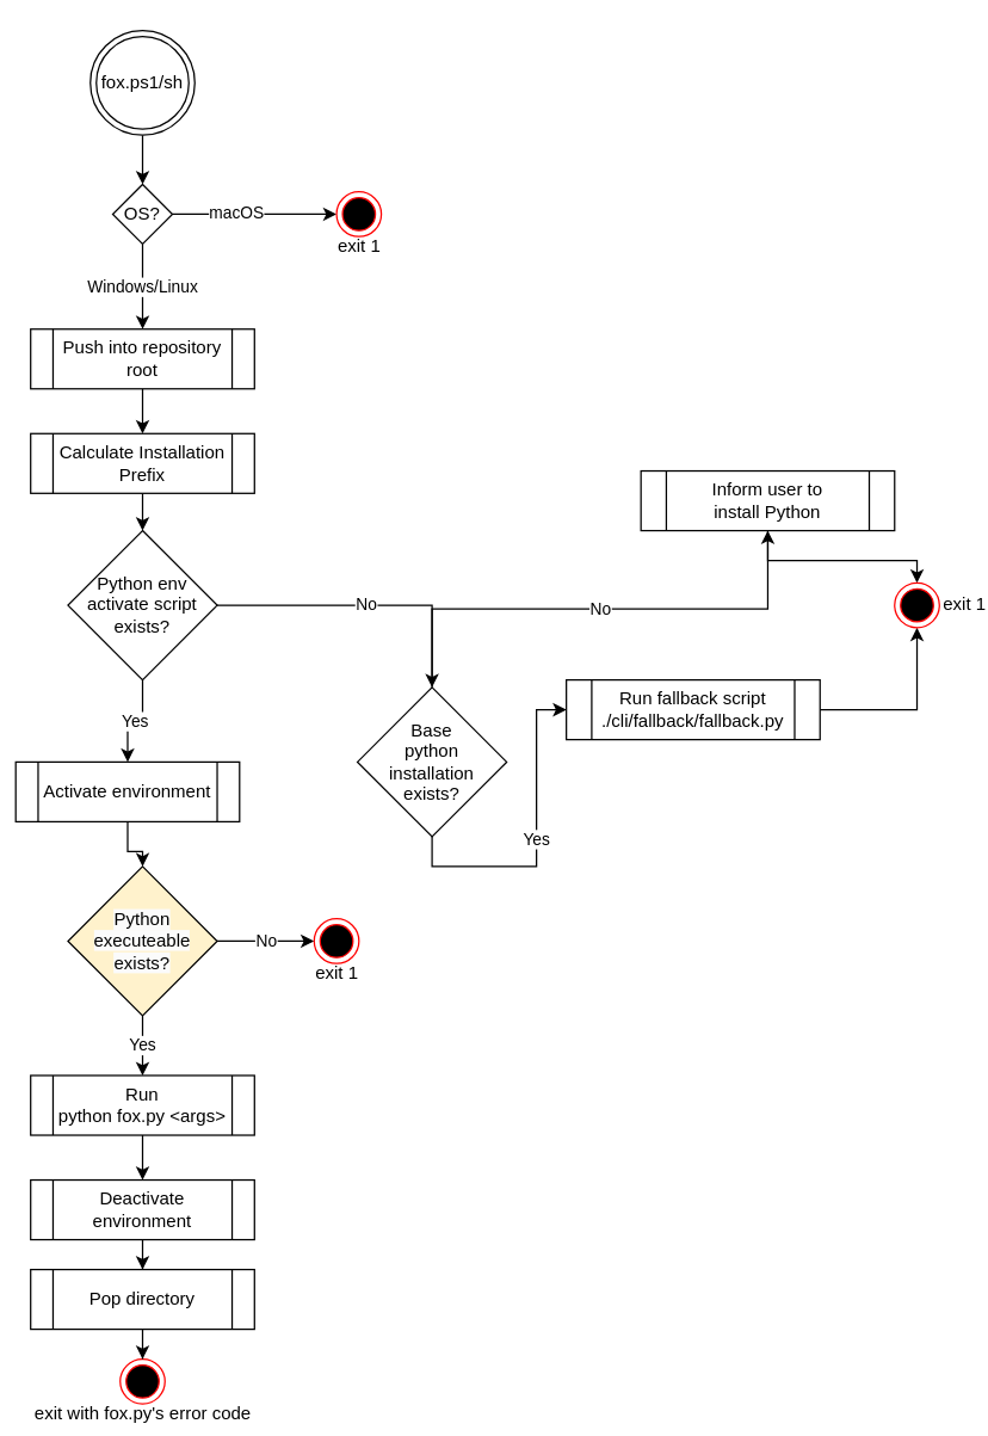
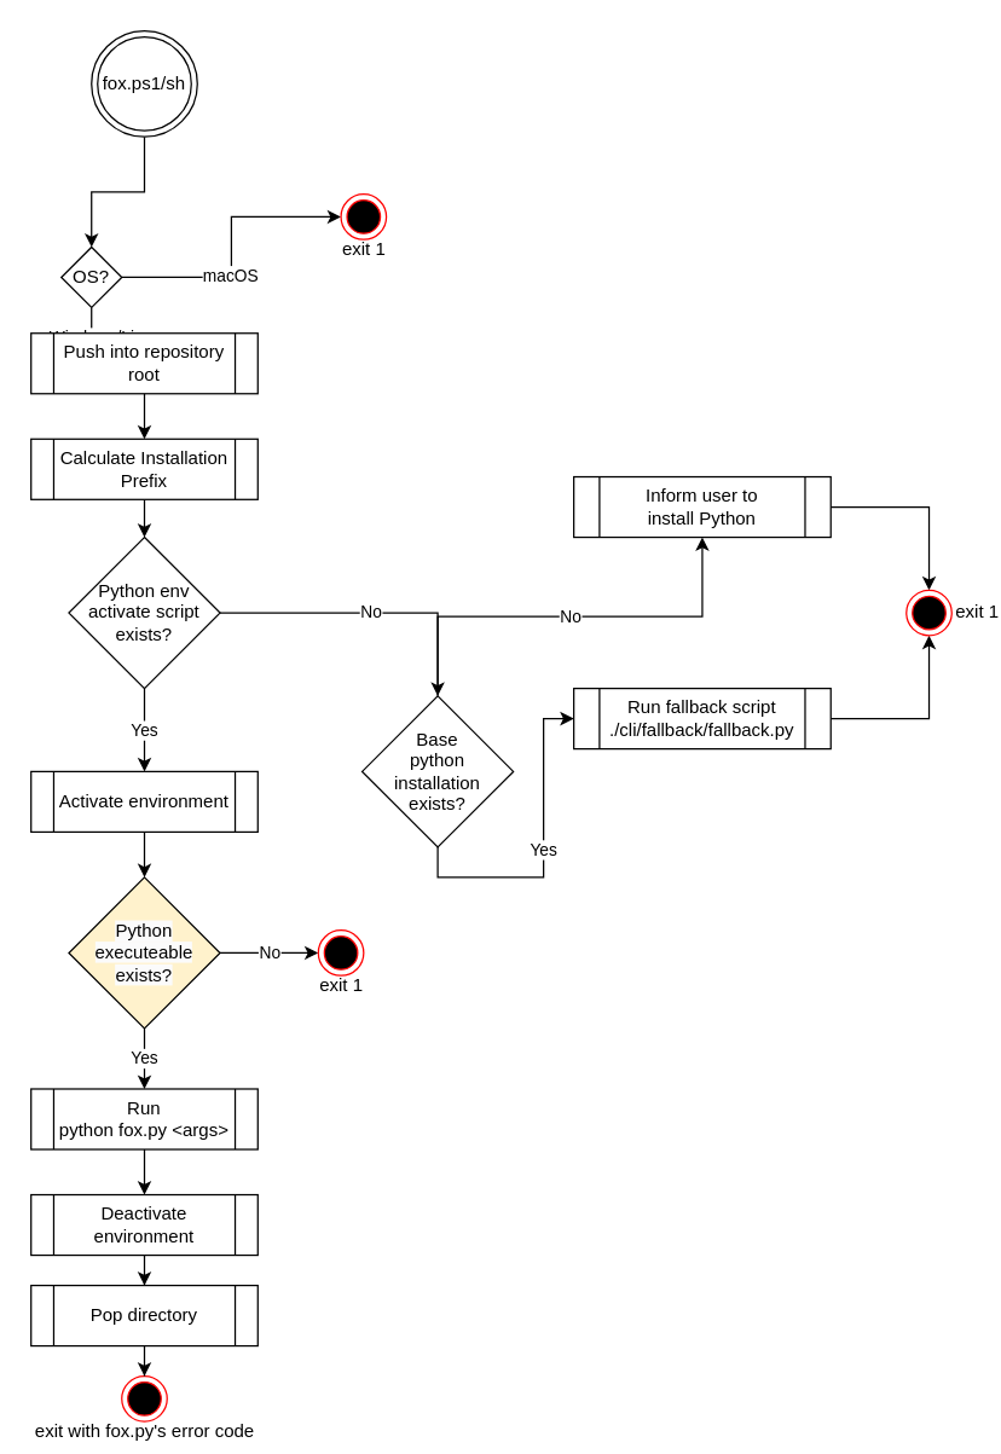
  <mxCell id="0" />
  <mxCell id="1" parent="0" />
  <mxCell id="2" value="" style="edgeStyle=orthogonalEdgeStyle;rounded=0;orthogonalLoop=1;jettySize=auto;html=1;exitX=0.5;exitY=1;exitDx=0;exitDy=0;" parent="1" source="20" target="6" edge="1"><mxGeometry relative="1" as="geometry"><mxPoint x="95" y="90" as="sourcePoint" /></mxGeometry></mxCell>
  <mxCell id="3" value="" style="edgeStyle=orthogonalEdgeStyle;rounded=0;orthogonalLoop=1;jettySize=auto;html=1;entryX=0;entryY=0.5;entryDx=0;entryDy=0;" parent="1" source="6" target="7" edge="1"><mxGeometry relative="1" as="geometry"><mxPoint x="-65" y="160" as="targetPoint" /></mxGeometry></mxCell>
  <mxCell id="4" value="macOS" style="edgeLabel;html=1;align=center;verticalAlign=middle;resizable=0;points=[];" parent="3" vertex="1" connectable="0"><mxGeometry x="-0.234" y="2" relative="1" as="geometry"><mxPoint as="offset" /></mxGeometry></mxCell>
  <mxCell id="5" value="Windows/Linux" style="edgeStyle=orthogonalEdgeStyle;rounded=0;orthogonalLoop=1;jettySize=auto;html=1;entryX=0.5;entryY=0;entryDx=0;entryDy=0;" parent="1" source="6" target="19" edge="1"><mxGeometry relative="1" as="geometry"><mxPoint as="offset" /></mxGeometry></mxCell>
- <mxCell id="6" value="OS?" style="rhombus;whiteSpace=wrap;html=1;" parent="1" vertex="1"><mxGeometry x="75" y="123" width="40" height="40" as="geometry" /></mxCell>
+ <mxCell id="6" value="OS?" style="rhombus;whiteSpace=wrap;html=1;" parent="1" vertex="1"><mxGeometry x="40" y="163" width="40" height="40" as="geometry" /></mxCell>
  <mxCell id="7" value="&lt;div&gt;&lt;br&gt;&lt;/div&gt;&lt;div&gt;&lt;br&gt;&lt;/div&gt;&lt;div&gt;&lt;br&gt;&lt;/div&gt;&lt;div&gt;&lt;span style=&quot;background-color: initial;&quot;&gt;exit 1&lt;/span&gt;&lt;br&gt;&lt;/div&gt;" style="ellipse;html=1;shape=endState;fillColor=#000000;strokeColor=#ff0000;" parent="1" vertex="1"><mxGeometry x="225" y="128" width="30" height="30" as="geometry" /></mxCell>
  <mxCell id="8" value="" style="edgeStyle=orthogonalEdgeStyle;rounded=0;orthogonalLoop=1;jettySize=auto;html=1;" parent="1" source="9" target="12" edge="1"><mxGeometry relative="1" as="geometry" /></mxCell>
  <mxCell id="9" value="Calculate Installation Prefix" style="shape=process;whiteSpace=wrap;html=1;backgroundOutline=1;rotation=0;" parent="1" vertex="1"><mxGeometry y="290" width="150" height="40" as="geometry" x="20" /></mxCell>
  <mxCell id="10" value="Yes" style="edgeStyle=orthogonalEdgeStyle;rounded=0;orthogonalLoop=1;jettySize=auto;html=1;" parent="1" source="12" target="14" edge="1"><mxGeometry relative="1" as="geometry" /></mxCell>
  <mxCell id="11" value="No" style="edgeStyle=orthogonalEdgeStyle;rounded=0;orthogonalLoop=1;jettySize=auto;html=1;" parent="1" source="12" target="27" edge="1"><mxGeometry relative="1" as="geometry" /></mxCell>
  <mxCell id="12" value="Python&amp;nbsp;&lt;span style=&quot;background-color: initial;&quot;&gt;env&lt;/span&gt;&lt;div&gt;&lt;span style=&quot;background-color: initial;&quot;&gt;activate script&lt;/span&gt;&lt;div&gt;exists?&lt;/div&gt;&lt;/div&gt;" style="rhombus;whiteSpace=wrap;html=1;" parent="1" vertex="1"><mxGeometry x="45" y="355" width="100" height="100" as="geometry" /></mxCell>
  <mxCell id="13" value="" style="edgeStyle=orthogonalEdgeStyle;rounded=0;orthogonalLoop=1;jettySize=auto;html=1;" parent="1" source="14" target="17" edge="1"><mxGeometry relative="1" as="geometry" /></mxCell>
- <mxCell id="14" value="Activate environment" style="shape=process;whiteSpace=wrap;html=1;backgroundOutline=1;" parent="1" vertex="1"><mxGeometry x="10" y="510" width="150" height="40" as="geometry" /></mxCell>
+ <mxCell id="14" value="Activate environment" style="shape=process;whiteSpace=wrap;html=1;backgroundOutline=1;" parent="1" vertex="1"><mxGeometry y="510" width="150" height="40" as="geometry" x="20" /></mxCell>
  <mxCell id="15" value="Yes" style="edgeStyle=orthogonalEdgeStyle;rounded=0;orthogonalLoop=1;jettySize=auto;html=1;" parent="1" source="17" target="22" edge="1"><mxGeometry relative="1" as="geometry" /></mxCell>
  <mxCell id="16" value="No" style="edgeStyle=orthogonalEdgeStyle;rounded=0;orthogonalLoop=1;jettySize=auto;html=1;" parent="1" source="17" target="24" edge="1"><mxGeometry relative="1" as="geometry" /></mxCell>
  <mxCell id="17" value="&lt;div&gt;&lt;span style=&quot;color: rgb(0, 0, 0); font-family: Helvetica; font-size: 12px; font-style: normal; font-variant-ligatures: normal; font-variant-caps: normal; font-weight: 400; letter-spacing: normal; orphans: 2; text-align: center; text-indent: 0px; text-transform: none; widows: 2; word-spacing: 0px; -webkit-text-stroke-width: 0px; white-space: normal; background-color: rgb(251, 251, 251); text-decoration-thickness: initial; text-decoration-style: initial; text-decoration-color: initial; display: inline !important; float: none;&quot;&gt;Python&lt;/span&gt;&lt;/div&gt;&lt;div&gt;&lt;span style=&quot;color: rgb(0, 0, 0); font-family: Helvetica; font-size: 12px; font-style: normal; font-variant-ligatures: normal; font-variant-caps: normal; font-weight: 400; letter-spacing: normal; orphans: 2; text-align: center; text-indent: 0px; text-transform: none; widows: 2; word-spacing: 0px; -webkit-text-stroke-width: 0px; white-space: normal; background-color: rgb(251, 251, 251); text-decoration-thickness: initial; text-decoration-style: initial; text-decoration-color: initial; display: inline !important; float: none;&quot;&gt;executeable&lt;/span&gt;&lt;div&gt;&lt;span style=&quot;color: rgb(0, 0, 0); font-family: Helvetica; font-size: 12px; font-style: normal; font-variant-ligatures: normal; font-variant-caps: normal; font-weight: 400; letter-spacing: normal; orphans: 2; text-align: center; text-indent: 0px; text-transform: none; widows: 2; word-spacing: 0px; -webkit-text-stroke-width: 0px; white-space: normal; background-color: rgb(251, 251, 251); text-decoration-thickness: initial; text-decoration-style: initial; text-decoration-color: initial; display: inline !important; float: none;&quot;&gt;exists?&lt;/span&gt;&lt;/div&gt;&lt;/div&gt;" style="rhombus;whiteSpace=wrap;html=1;fillColor=#fff2cc;" parent="1" vertex="1"><mxGeometry x="45" y="580" width="100" height="100" as="geometry" /></mxCell>
  <mxCell id="18" value="" style="edgeStyle=orthogonalEdgeStyle;rounded=0;orthogonalLoop=1;jettySize=auto;html=1;entryX=0.5;entryY=0;entryDx=0;entryDy=0;" parent="1" source="19" target="9" edge="1"><mxGeometry relative="1" as="geometry"><mxPoint x="95" y="277" as="targetPoint" /></mxGeometry></mxCell>
  <mxCell id="19" value="Push into repository root" style="shape=process;whiteSpace=wrap;html=1;backgroundOutline=1;rotation=0;" parent="1" vertex="1"><mxGeometry y="220" width="150" height="40" as="geometry" x="20" /></mxCell>
  <mxCell id="20" value="fox.ps1/sh" style="ellipse;shape=doubleEllipse;html=1;dashed=0;whiteSpace=wrap;aspect=fixed;" parent="1" vertex="1"><mxGeometry x="60" width="70" height="70" as="geometry" y="20" /></mxCell>
  <mxCell id="21" value="" style="edgeStyle=orthogonalEdgeStyle;rounded=0;orthogonalLoop=1;jettySize=auto;html=1;entryX=0.5;entryY=0;entryDx=0;entryDy=0;" parent="1" source="22" target="34" edge="1"><mxGeometry relative="1" as="geometry" /></mxCell>
  <mxCell id="22" value="Run&lt;div&gt;python fox.py &amp;lt;args&amp;gt;&lt;/div&gt;" style="shape=process;whiteSpace=wrap;html=1;backgroundOutline=1;" parent="1" vertex="1"><mxGeometry y="720" width="150" height="40" as="geometry" x="20" /></mxCell>
  <mxCell id="23" value="&lt;div&gt;&lt;br&gt;&lt;/div&gt;&lt;div&gt;&lt;br&gt;&lt;/div&gt;&lt;div&gt;&lt;br&gt;&lt;/div&gt;&lt;div&gt;&lt;span style=&quot;background-color: initial;&quot;&gt;exit with fox.py's error code&lt;/span&gt;&lt;br&gt;&lt;/div&gt;" style="ellipse;html=1;shape=endState;fillColor=#000000;strokeColor=#ff0000;" parent="1" vertex="1"><mxGeometry x="80" y="910" width="30" height="30" as="geometry" /></mxCell>
  <mxCell id="24" value="&lt;div&gt;&lt;br&gt;&lt;/div&gt;&lt;div&gt;&lt;br&gt;&lt;/div&gt;&lt;div&gt;&lt;br&gt;&lt;/div&gt;&lt;div&gt;&lt;span style=&quot;background-color: initial;&quot;&gt;exit 1&lt;/span&gt;&lt;br&gt;&lt;/div&gt;" style="ellipse;html=1;shape=endState;fillColor=#000000;strokeColor=#ff0000;" parent="1" vertex="1"><mxGeometry x="210" y="615" width="30" height="30" as="geometry" /></mxCell>
  <mxCell id="25" value="Yes" style="edgeStyle=orthogonalEdgeStyle;rounded=0;orthogonalLoop=1;jettySize=auto;html=1;exitX=0.5;exitY=1;exitDx=0;exitDy=0;" parent="1" source="27" target="29" edge="1"><mxGeometry relative="1" as="geometry" /></mxCell>
  <mxCell id="26" value="No" style="edgeStyle=orthogonalEdgeStyle;rounded=0;orthogonalLoop=1;jettySize=auto;html=1;exitX=0.5;exitY=0;exitDx=0;exitDy=0;" parent="1" source="27" target="31" edge="1"><mxGeometry relative="1" as="geometry" /></mxCell>
  <mxCell id="27" value="Base&lt;div&gt;python&lt;/div&gt;&lt;div&gt;installation&lt;div&gt;exists?&lt;/div&gt;&lt;/div&gt;" style="rhombus;whiteSpace=wrap;html=1;" parent="1" vertex="1"><mxGeometry x="239" y="460" width="100" height="100" as="geometry" /></mxCell>
  <mxCell id="28" value="" style="edgeStyle=orthogonalEdgeStyle;rounded=0;orthogonalLoop=1;jettySize=auto;html=1;exitX=1;exitY=0.5;exitDx=0;exitDy=0;entryX=0.5;entryY=1;entryDx=0;entryDy=0;" parent="1" source="29" target="32" edge="1"><mxGeometry relative="1" as="geometry"><mxPoint x="629" y="495" as="sourcePoint" /><mxPoint x="599" y="475" as="targetPoint" /></mxGeometry></mxCell>
  <mxCell id="29" value="Run fallback script ./cli/fallback/fallback.py" style="shape=process;whiteSpace=wrap;html=1;backgroundOutline=1;" parent="1" vertex="1"><mxGeometry x="379" y="455" width="170" height="40" as="geometry" /></mxCell>
  <mxCell id="30" value="" style="edgeStyle=orthogonalEdgeStyle;rounded=0;orthogonalLoop=1;jettySize=auto;html=1;" parent="1" source="31" target="32" edge="1"><mxGeometry relative="1" as="geometry" /></mxCell>
- <mxCell id="31" value="Inform user to&lt;div&gt;install Python&lt;/div&gt;" style="shape=process;whiteSpace=wrap;html=1;backgroundOutline=1;" parent="1" vertex="1"><mxGeometry x="429" y="315" width="170" height="40" as="geometry" /></mxCell>
+ <mxCell id="31" value="Inform user to&lt;div&gt;install Python&lt;/div&gt;" style="shape=process;whiteSpace=wrap;html=1;backgroundOutline=1;" parent="1" vertex="1"><mxGeometry x="379" y="315" width="170" height="40" as="geometry" /></mxCell>
  <mxCell id="32" value="&lt;div style=&quot;&quot;&gt;&lt;span style=&quot;background-color: initial;&quot;&gt;&lt;span style=&quot;white-space: pre;&quot;&gt;&#09;&lt;/span&gt;&lt;span style=&quot;white-space: pre;&quot;&gt;&#09;&lt;/span&gt;&amp;nbsp; &amp;nbsp;exit 1&lt;/span&gt;&lt;br&gt;&lt;/div&gt;" style="ellipse;html=1;shape=endState;fillColor=#000000;strokeColor=#ff0000;" parent="1" vertex="1"><mxGeometry x="599" y="390" width="30" height="30" as="geometry" /></mxCell>
  <mxCell id="33" value="" style="edgeStyle=orthogonalEdgeStyle;rounded=0;orthogonalLoop=1;jettySize=auto;html=1;" parent="1" source="34" target="36" edge="1"><mxGeometry relative="1" as="geometry" /></mxCell>
  <mxCell id="34" value="Deactivate environment" style="shape=process;whiteSpace=wrap;html=1;backgroundOutline=1;" parent="1" vertex="1"><mxGeometry y="790" width="150" height="40" as="geometry" x="20" /></mxCell>
  <mxCell id="35" value="" style="edgeStyle=orthogonalEdgeStyle;rounded=0;orthogonalLoop=1;jettySize=auto;html=1;" parent="1" source="36" target="23" edge="1"><mxGeometry relative="1" as="geometry" /></mxCell>
  <mxCell id="36" value="Pop directory" style="shape=process;whiteSpace=wrap;html=1;backgroundOutline=1;" parent="1" vertex="1"><mxGeometry y="850" width="150" height="40" as="geometry" x="20" /></mxCell>
